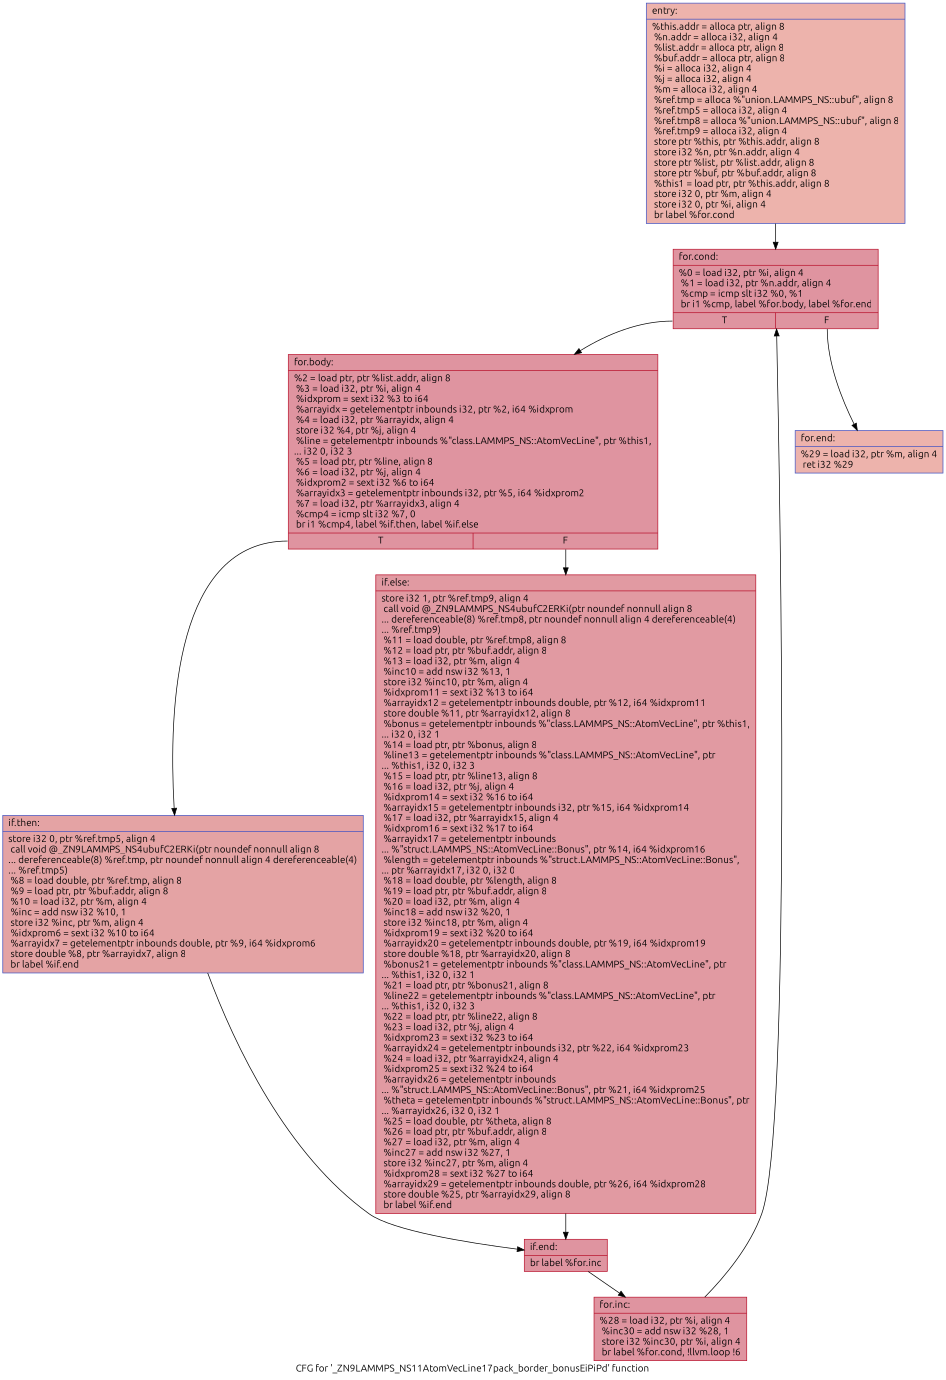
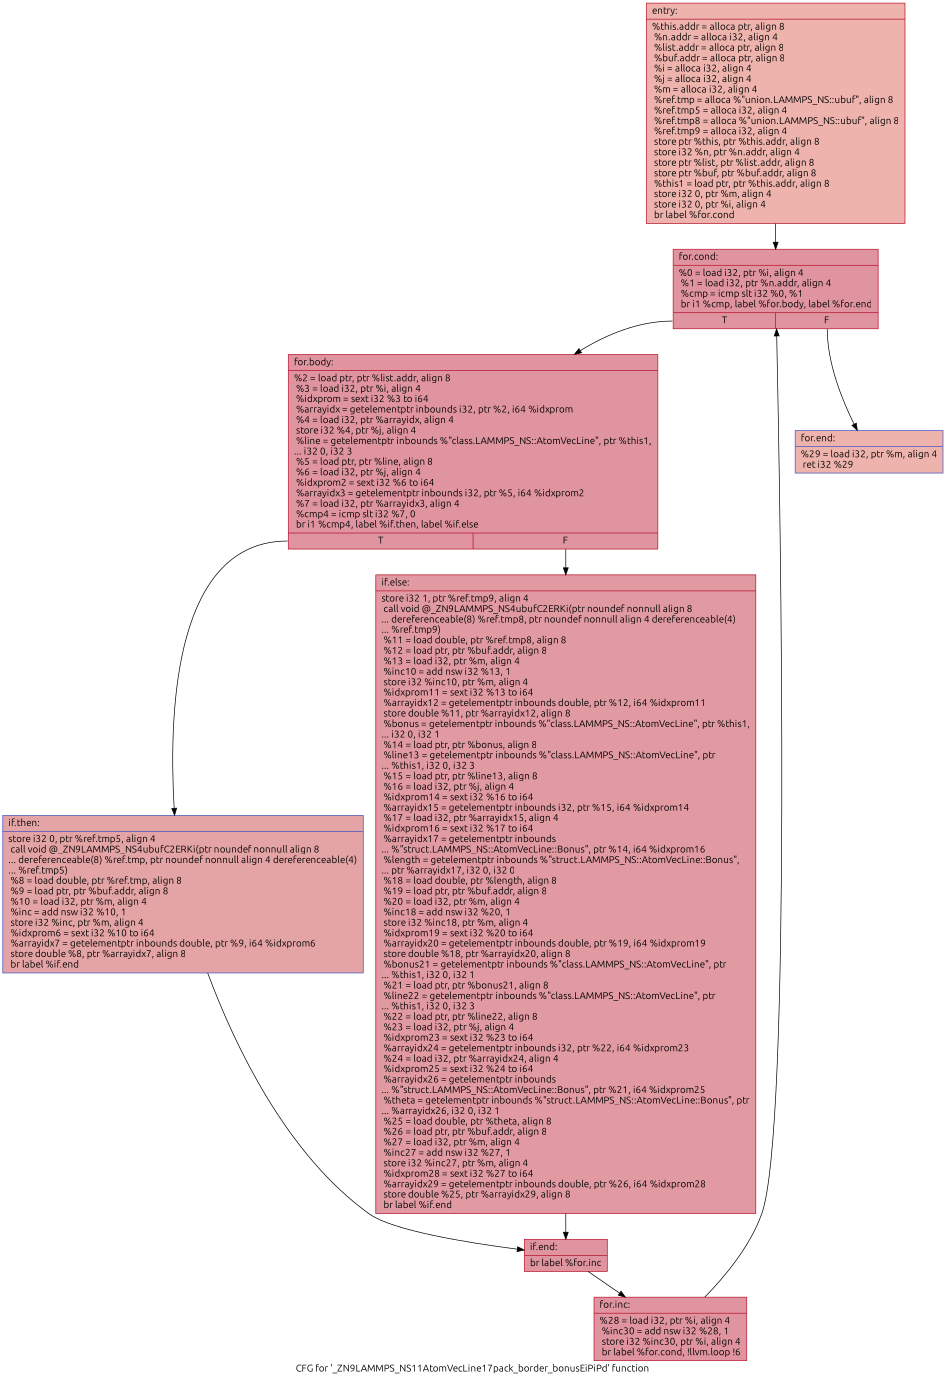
  digraph {
    label="CFG for '_ZN9LAMMPS_NS11AtomVecLine17pack_border_bonusEiPiPd' function"
    fontname=Ubuntu
    node [color="#b70d28ff" fillcolor="#b70d2870" fontname=Ubuntu shape=record style=filled]
    edge [fontname=Ubuntu]
-   n1 [color="#3d50c3ff" fillcolor="#d6524470" label="{entry:\l|  %this.addr = alloca ptr, align 8\l  %n.addr = alloca i32, align 4\l  %list.addr = alloca ptr, align 8\l  %buf.addr = alloca ptr, align 8\l  %i = alloca i32, align 4\l  %j = alloca i32, align 4\l  %m = alloca i32, align 4\l  %ref.tmp = alloca %\"union.LAMMPS_NS::ubuf\", align 8\l  %ref.tmp5 = alloca i32, align 4\l  %ref.tmp8 = alloca %\"union.LAMMPS_NS::ubuf\", align 8\l  %ref.tmp9 = alloca i32, align 4\l  store ptr %this, ptr %this.addr, align 8\l  store i32 %n, ptr %n.addr, align 4\l  store ptr %list, ptr %list.addr, align 8\l  store ptr %buf, ptr %buf.addr, align 8\l  %this1 = load ptr, ptr %this.addr, align 8\l  store i32 0, ptr %m, align 4\l  store i32 0, ptr %i, align 4\l  br label %for.cond\l}"]
+   n1 [fillcolor="#d6524470" label="{entry:\l|  %this.addr = alloca ptr, align 8\l  %n.addr = alloca i32, align 4\l  %list.addr = alloca ptr, align 8\l  %buf.addr = alloca ptr, align 8\l  %i = alloca i32, align 4\l  %j = alloca i32, align 4\l  %m = alloca i32, align 4\l  %ref.tmp = alloca %\"union.LAMMPS_NS::ubuf\", align 8\l  %ref.tmp5 = alloca i32, align 4\l  %ref.tmp8 = alloca %\"union.LAMMPS_NS::ubuf\", align 8\l  %ref.tmp9 = alloca i32, align 4\l  store ptr %this, ptr %this.addr, align 8\l  store i32 %n, ptr %n.addr, align 4\l  store ptr %list, ptr %list.addr, align 8\l  store ptr %buf, ptr %buf.addr, align 8\l  %this1 = load ptr, ptr %this.addr, align 8\l  store i32 0, ptr %m, align 4\l  store i32 0, ptr %i, align 4\l  br label %for.cond\l}"]
    n2 [label="{for.cond:\l|  %0 = load i32, ptr %i, align 4\l  %1 = load i32, ptr %n.addr, align 4\l  %cmp = icmp slt i32 %0, %1\l  br i1 %cmp, label %for.body, label %for.end\l|{<s0>T|<s1>F}}"]
    n3 [label="{for.body:\l|  %2 = load ptr, ptr %list.addr, align 8\l  %3 = load i32, ptr %i, align 4\l  %idxprom = sext i32 %3 to i64\l  %arrayidx = getelementptr inbounds i32, ptr %2, i64 %idxprom\l  %4 = load i32, ptr %arrayidx, align 4\l  store i32 %4, ptr %j, align 4\l  %line = getelementptr inbounds %\"class.LAMMPS_NS::AtomVecLine\", ptr %this1,\l... i32 0, i32 3\l  %5 = load ptr, ptr %line, align 8\l  %6 = load i32, ptr %j, align 4\l  %idxprom2 = sext i32 %6 to i64\l  %arrayidx3 = getelementptr inbounds i32, ptr %5, i64 %idxprom2\l  %7 = load i32, ptr %arrayidx3, align 4\l  %cmp4 = icmp slt i32 %7, 0\l  br i1 %cmp4, label %if.then, label %if.else\l|{<s0>T|<s1>F}}"]
    n4 [color="#3d50c3ff" fillcolor="#d6524470" label="{for.end:\l|  %29 = load i32, ptr %m, align 4\l  ret i32 %29\l}"]
    n5 [color="#3d50c3ff" fillcolor="#c32e3170" label="{if.then:\l|  store i32 0, ptr %ref.tmp5, align 4\l  call void @_ZN9LAMMPS_NS4ubufC2ERKi(ptr noundef nonnull align 8\l... dereferenceable(8) %ref.tmp, ptr noundef nonnull align 4 dereferenceable(4)\l... %ref.tmp5)\l  %8 = load double, ptr %ref.tmp, align 8\l  %9 = load ptr, ptr %buf.addr, align 8\l  %10 = load i32, ptr %m, align 4\l  %inc = add nsw i32 %10, 1\l  store i32 %inc, ptr %m, align 4\l  %idxprom6 = sext i32 %10 to i64\l  %arrayidx7 = getelementptr inbounds double, ptr %9, i64 %idxprom6\l  store double %8, ptr %arrayidx7, align 8\l  br label %if.end\l}"]
    n6 [fillcolor="#bb1b2c70" label="{if.else:\l|  store i32 1, ptr %ref.tmp9, align 4\l  call void @_ZN9LAMMPS_NS4ubufC2ERKi(ptr noundef nonnull align 8\l... dereferenceable(8) %ref.tmp8, ptr noundef nonnull align 4 dereferenceable(4)\l... %ref.tmp9)\l  %11 = load double, ptr %ref.tmp8, align 8\l  %12 = load ptr, ptr %buf.addr, align 8\l  %13 = load i32, ptr %m, align 4\l  %inc10 = add nsw i32 %13, 1\l  store i32 %inc10, ptr %m, align 4\l  %idxprom11 = sext i32 %13 to i64\l  %arrayidx12 = getelementptr inbounds double, ptr %12, i64 %idxprom11\l  store double %11, ptr %arrayidx12, align 8\l  %bonus = getelementptr inbounds %\"class.LAMMPS_NS::AtomVecLine\", ptr %this1,\l... i32 0, i32 1\l  %14 = load ptr, ptr %bonus, align 8\l  %line13 = getelementptr inbounds %\"class.LAMMPS_NS::AtomVecLine\", ptr\l... %this1, i32 0, i32 3\l  %15 = load ptr, ptr %line13, align 8\l  %16 = load i32, ptr %j, align 4\l  %idxprom14 = sext i32 %16 to i64\l  %arrayidx15 = getelementptr inbounds i32, ptr %15, i64 %idxprom14\l  %17 = load i32, ptr %arrayidx15, align 4\l  %idxprom16 = sext i32 %17 to i64\l  %arrayidx17 = getelementptr inbounds\l... %\"struct.LAMMPS_NS::AtomVecLine::Bonus\", ptr %14, i64 %idxprom16\l  %length = getelementptr inbounds %\"struct.LAMMPS_NS::AtomVecLine::Bonus\",\l... ptr %arrayidx17, i32 0, i32 0\l  %18 = load double, ptr %length, align 8\l  %19 = load ptr, ptr %buf.addr, align 8\l  %20 = load i32, ptr %m, align 4\l  %inc18 = add nsw i32 %20, 1\l  store i32 %inc18, ptr %m, align 4\l  %idxprom19 = sext i32 %20 to i64\l  %arrayidx20 = getelementptr inbounds double, ptr %19, i64 %idxprom19\l  store double %18, ptr %arrayidx20, align 8\l  %bonus21 = getelementptr inbounds %\"class.LAMMPS_NS::AtomVecLine\", ptr\l... %this1, i32 0, i32 1\l  %21 = load ptr, ptr %bonus21, align 8\l  %line22 = getelementptr inbounds %\"class.LAMMPS_NS::AtomVecLine\", ptr\l... %this1, i32 0, i32 3\l  %22 = load ptr, ptr %line22, align 8\l  %23 = load i32, ptr %j, align 4\l  %idxprom23 = sext i32 %23 to i64\l  %arrayidx24 = getelementptr inbounds i32, ptr %22, i64 %idxprom23\l  %24 = load i32, ptr %arrayidx24, align 4\l  %idxprom25 = sext i32 %24 to i64\l  %arrayidx26 = getelementptr inbounds\l... %\"struct.LAMMPS_NS::AtomVecLine::Bonus\", ptr %21, i64 %idxprom25\l  %theta = getelementptr inbounds %\"struct.LAMMPS_NS::AtomVecLine::Bonus\", ptr\l... %arrayidx26, i32 0, i32 1\l  %25 = load double, ptr %theta, align 8\l  %26 = load ptr, ptr %buf.addr, align 8\l  %27 = load i32, ptr %m, align 4\l  %inc27 = add nsw i32 %27, 1\l  store i32 %inc27, ptr %m, align 4\l  %idxprom28 = sext i32 %27 to i64\l  %arrayidx29 = getelementptr inbounds double, ptr %26, i64 %idxprom28\l  store double %25, ptr %arrayidx29, align 8\l  br label %if.end\l}"]
    n7 [label="{if.end:\l|  br label %for.inc\l}"]
    n8 [label="{for.inc:\l|  %28 = load i32, ptr %i, align 4\l  %inc30 = add nsw i32 %28, 1\l  store i32 %inc30, ptr %i, align 4\l  br label %for.cond, !llvm.loop !6\l}"]
    n1 -> n2
    n2 -> n3 [tailport=s0]
    n2 -> n4 [tailport=s1]
    n3 -> n5 [tailport=s0]
    n3 -> n6 [tailport=s1]
    n5 -> n7
    n6 -> n7
    n7 -> n8
    n8 -> n2
  }
